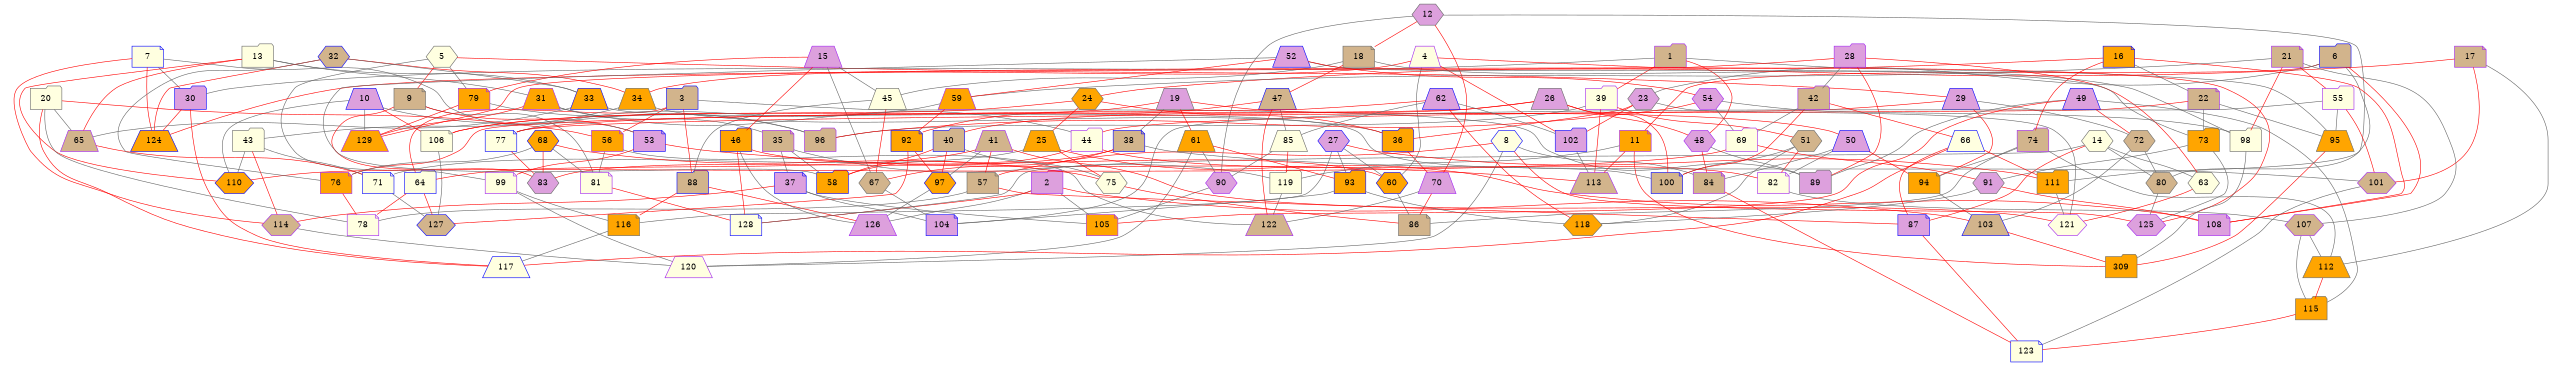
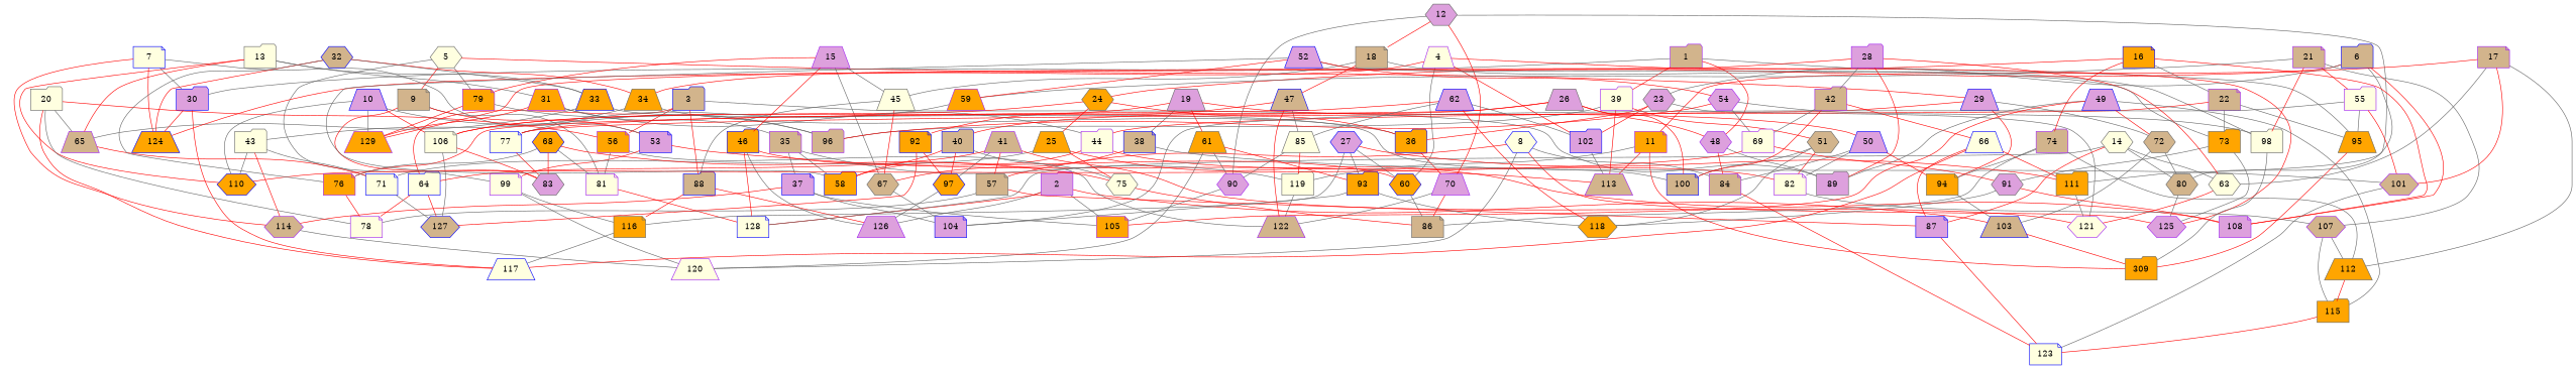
  graph {
    node [color=purple fillcolor=tan shape=note style=filled]
    edge [color=red]
    1 [shape=folder]
    30 [color=blue fillcolor=plum shape=folder]
    39 [fillcolor=lightyellow shape=folder]
    48 [fillcolor=plum shape=hexagon]
    95 [color=gray40 fillcolor=orange shape=trapezium]
    124 [color=blue fillcolor=orange shape=trapezium]
    117 [color=blue fillcolor=lightyellow shape=trapezium]
    96 [shape=folder]
    113 [shape=trapezium]
    51 [color=gray40 shape=hexagon]
    89 [color=gray40 fillcolor=plum shape=folder]
    84
    n13 [color=gray40 fillcolor=orange label=309 shape=folder]
    2 [fillcolor=plum shape=folder]
    103 [color=blue shape=trapezium]
    105 [fillcolor=orange]
    126 [fillcolor=plum shape=trapezium]
    128 [color=blue fillcolor=lightyellow]
    3 [color=blue shape=folder]
    56 [fillcolor=orange]
    64 [color=blue fillcolor=lightyellow shape=folder]
    88 [color=blue shape=folder]
    81 [fillcolor=lightyellow]
    122 [shape=trapezium]
    78 [fillcolor=lightyellow]
    127 [color=blue shape=hexagon]
    116 [color=gray40 fillcolor=orange]
    4 [fillcolor=lightyellow shape=trapezium]
    34 [color=gray40 fillcolor=orange shape=trapezium]
    60 [color=blue fillcolor=orange shape=hexagon]
    102 [color=blue fillcolor=plum shape=folder]
    125 [fillcolor=plum shape=hexagon]
    36 [color=blue fillcolor=orange shape=folder]
    43 [color=gray40 fillcolor=lightyellow shape=folder]
    86 [color=gray40]
    5 [color=gray40 fillcolor=lightyellow shape=hexagon]
    9 [color=gray40]
    29 [color=blue fillcolor=plum shape=trapezium]
    79 [fillcolor=orange]
    99 [fillcolor=lightyellow]
    53 [color=blue fillcolor=plum]
    83 [color=gray40 fillcolor=plum shape=hexagon]
    44 [fillcolor=lightyellow shape=folder]
    72 [color=gray40 shape=hexagon]
    94 [color=gray40 fillcolor=orange]
    129 [fillcolor=orange shape=trapezium]
    120 [fillcolor=lightyellow shape=trapezium]
    6 [color=blue shape=folder]
    11 [fillcolor=orange]
    23 [color=gray40 fillcolor=plum shape=hexagon]
    80 [color=gray40 shape=hexagon]
    108 [fillcolor=plum]
    119 [color=gray40 fillcolor=lightyellow shape=folder]
    121 [fillcolor=lightyellow shape=hexagon]
    7 [color=blue fillcolor=lightyellow]
    114 [shape=hexagon]
    8 [color=blue fillcolor=lightyellow shape=hexagon]
    57 [color=gray40]
    87 [color=blue fillcolor=plum]
    123 [color=blue fillcolor=lightyellow]
    10 [color=blue fillcolor=plum shape=trapezium]
    106 [color=gray40 fillcolor=lightyellow]
    110 [color=blue fillcolor=orange shape=hexagon]
    12 [color=gray40 fillcolor=plum shape=hexagon]
    18 [color=gray40]
    70 [fillcolor=plum shape=trapezium]
    90 [fillcolor=plum shape=hexagon]
    111 [color=gray40 fillcolor=orange shape=folder]
    45 [color=gray40 fillcolor=lightyellow shape=trapezium]
    47 [color=blue shape=trapezium]
    98 [color=gray40 fillcolor=lightyellow shape=folder]
    13 [color=gray40 fillcolor=lightyellow shape=folder]
    31 [fillcolor=orange shape=trapezium]
    33 [color=blue fillcolor=orange shape=trapezium]
    65 [shape=trapezium]
    35
    100 [color=blue]
    71 [color=blue fillcolor=lightyellow]
    14 [color=gray40 fillcolor=lightyellow shape=hexagon]
    63 [color=gray40 fillcolor=lightyellow shape=hexagon]
    15 [fillcolor=plum shape=trapezium]
    46 [color=blue fillcolor=orange shape=folder]
    67 [color=gray40 shape=hexagon]
    104 [color=blue fillcolor=plum]
    16 [color=blue fillcolor=orange]
    22
    74 [shape=folder]
    73 [color=gray40 fillcolor=orange shape=folder]
    77 [color=blue fillcolor=lightyellow]
    112 [color=gray40 fillcolor=orange shape=trapezium]
    17
    24 [color=gray40 fillcolor=orange shape=hexagon]
    101 [shape=hexagon]
    25 [color=gray40 fillcolor=orange shape=trapezium]
    115 [color=gray40 fillcolor=orange shape=folder]
    85 [color=gray40 fillcolor=lightyellow shape=trapezium]
    92 [color=blue fillcolor=orange]
    19 [color=gray40 fillcolor=plum shape=trapezium]
    38 [color=blue]
    50 [color=blue fillcolor=plum shape=trapezium]
    61 [color=gray40 fillcolor=orange shape=trapezium]
    82 [fillcolor=lightyellow]
    93 [color=blue fillcolor=orange shape=folder]
    20 [color=gray40 fillcolor=lightyellow shape=folder]
    21
    55 [fillcolor=lightyellow shape=folder]
    59 [fillcolor=orange shape=trapezium]
    107 [shape=hexagon]
    91 [color=gray40 fillcolor=plum shape=hexagon]
    75 [color=gray40 fillcolor=lightyellow shape=hexagon]
    26 [color=gray40 fillcolor=plum shape=trapezium]
    40 [color=blue shape=folder]
    58 [color=blue fillcolor=orange shape=folder]
    97 [color=blue fillcolor=orange shape=hexagon]
    27 [color=blue fillcolor=plum shape=hexagon]
    118 [color=gray40 fillcolor=orange shape=hexagon]
    28 [fillcolor=plum shape=folder]
    42 [shape=folder]
    66 [color=blue fillcolor=lightyellow shape=trapezium]
    69 [fillcolor=lightyellow shape=folder]
    37 [color=blue fillcolor=plum]
    32 [color=blue shape=hexagon]
    76 [fillcolor=orange]
    41 [shape=trapezium]
    49 [color=blue fillcolor=plum shape=trapezium]
    52 [color=blue fillcolor=plum shape=trapezium]
    54 [fillcolor=plum shape=hexagon]
    62 [color=blue fillcolor=plum shape=trapezium]
    68 [color=blue fillcolor=orange shape=hexagon]
    1 -- 30 [color=gray40]
    1 -- 39
    1 -- 48
    1 -- 95 [color=gray40]
    30 -- 124
    30 -- 117
    39 -- 96 [color=gray40]
    39 -- 113
    39 -- 51
    48 -- 89 [color=gray40]
    48 -- 84
    95 -- n13
    51 -- 100 [color=gray40]
    51 -- 82
    51 -- 118 [color=gray40]
    84 -- 123
    2 -- 103
    2 -- 105 [color=gray40]
    2 -- 126 [color=gray40]
    2 -- 128
    103 -- n13
    3 -- 89 [color=gray40]
    3 -- 56
    3 -- 64
    3 -- 88
    56 -- 81 [color=gray40]
    56 -- 122 [color=gray40]
    64 -- 78
    64 -- 127
    88 -- 126
    88 -- 116
    81 -- 128
    116 -- 117 [color=gray40]
    4 -- 34
    4 -- 60 [color=gray40]
    4 -- 102
    4 -- 125
    34 -- 36 [color=gray40]
    34 -- 43 [color=gray40]
    60 -- 86 [color=gray40]
    102 -- 113 [color=gray40]
    36 -- 70
    43 -- 114
    43 -- 110 [color=gray40]
    43 -- 71 [color=gray40]
    5 -- 9
    5 -- 29
    5 -- 79 [color=gray40]
    5 -- 99 [color=gray40]
    9 -- 81 [color=gray40]
    9 -- 53
    9 -- 83
    29 -- 44
    29 -- 72 [color=gray40]
    29 -- 94
    79 -- 96 [color=gray40]
    79 -- 129
    99 -- 116 [color=gray40]
    99 -- 120 [color=gray40]
    53 -- 113
    53 -- 99
    44 -- 82
    44 -- 58
    72 -- 103 [color=gray40]
    72 -- 80 [color=gray40]
    94 -- 103 [color=gray40]
    6 -- 11
    6 -- 23 [color=gray40]
    6 -- 80 [color=gray40]
    6 -- 108
    11 -- 113
    11 -- n13
    11 -- 119 [color=gray40]
    23 -- 102
    23 -- 36
    23 -- 121 [color=gray40]
    80 -- 125 [color=gray40]
    119 -- 122 [color=gray40]
    7 -- 30 [color=gray40]
    7 -- 124
    7 -- 53 [color=gray40]
    7 -- 114
    114 -- 120 [color=gray40]
    8 -- 84 [color=gray40]
    8 -- 125
    8 -- 120 [color=gray40]
    8 -- 57
    57 -- 78 [color=gray40]
    57 -- 87
    87 -- 123
    10 -- 96 [color=gray40]
    10 -- 129 [color=gray40]
    10 -- 106
    10 -- 110 [color=gray40]
    106 -- 127 [color=gray40]
    12 -- 18
    12 -- 70
    12 -- 90 [color=gray40]
    12 -- 111 [color=gray40]
    18 -- 45 [color=gray40]
    18 -- 47
    18 -- 98 [color=gray40]
    70 -- 122 [color=gray40]
    70 -- 86
    90 -- 105 [color=gray40]
    111 -- 121 [color=gray40]
    45 -- 88 [color=gray40]
    45 -- 67
    47 -- 122
    47 -- 85 [color=gray40]
    47 -- 92
    98 -- n13 [color=gray40]
    13 -- 110
    13 -- 31 [color=gray40]
    13 -- 33 [color=gray40]
    13 -- 65
    31 -- 44 [color=gray40]
    31 -- 129
    31 -- 35 [color=gray40]
    33 -- 65 [color=gray40]
    33 -- 100 [color=gray40]
    65 -- 71
    35 -- 119 [color=gray40]
    35 -- 58 [color=gray40]
    35 -- 37 [color=gray40]
    71 -- 127 [color=gray40]
    14 -- 128 [color=gray40]
    14 -- 80 [color=gray40]
    14 -- 87
    14 -- 63 [color=gray40]
    63 -- 121
    15 -- 79
    15 -- 45 [color=gray40]
    15 -- 46
    15 -- 67 [color=gray40]
    46 -- 126 [color=gray40]
    46 -- 128
    46 -- 60
    67 -- 104 [color=gray40]
    16 -- 124
    16 -- 108
    16 -- 22 [color=gray40]
    16 -- 74
    22 -- 95 [color=gray40]
    22 -- 73 [color=gray40]
    22 -- 77
    74 -- 86 [color=gray40]
    74 -- 94 [color=gray40]
    74 -- 112 [color=gray40]
    73 -- 125 [color=gray40]
    73 -- 91 [color=gray40]
    77 -- 83
    112 -- 115
+   17 -- 63 [color=gray40]
    17 -- 112 [color=gray40]
    17 -- 24
    17 -- 101
    24 -- 36
    24 -- 106
    24 -- 25
    101 -- 123 [color=gray40]
    25 -- 108
    25 -- 71 [color=gray40]
    25 -- 75
    115 -- 123
    85 -- 119
    85 -- 90 [color=gray40]
    92 -- 127
    92 -- 97
    19 -- 106
    19 -- 38 [color=gray40]
    19 -- 50
    19 -- 61
-   38 -- 83
+   106 -- 83
    38 -- 67
    38 -- 101 [color=gray40]
    50 -- 84 [color=gray40]
    50 -- 94
    50 -- 82 [color=gray40]
    61 -- 120 [color=gray40]
    61 -- 90 [color=gray40]
    61 -- 93
    82 -- 107 [color=gray40]
    93 -- 104 [color=gray40]
    93 -- 118 [color=gray40]
    20 -- 117
    20 -- 56
    20 -- 78 [color=gray40]
    20 -- 65 [color=gray40]
    21 -- 98
    21 -- 55
    21 -- 59 [color=gray40]
    21 -- 107 [color=gray40]
    55 -- 95 [color=gray40]
    55 -- 104 [color=gray40]
    55 -- 101
    59 -- 77 [color=gray40]
-   59 -- 92
    107 -- 112 [color=gray40]
    107 -- 115 [color=gray40]
    91 -- 108
    91 -- 118 [color=gray40]
    75 -- 86
    26 -- 48
    26 -- 100
    26 -- 77
    26 -- 40
    40 -- 75 [color=gray40]
    40 -- 58
    40 -- 97
    97 -- 126 [color=gray40]
    27 -- 116 [color=gray40]
    27 -- 60 [color=gray40]
    27 -- 111
    27 -- 93 [color=gray40]
    28 -- 89
    28 -- 129
    28 -- 63
    28 -- 42 [color=gray40]
    42 -- 100
    42 -- 66
    42 -- 69 [color=gray40]
    66 -- 117
    66 -- 87
    66 -- 111
    69 -- 110
    69 -- 91
    37 -- 105 [color=gray40]
    37 -- 114
    37 -- 104 [color=gray40]
    32 -- 124
    32 -- 34
    32 -- 33 [color=gray40]
    32 -- 76 [color=gray40]
    76 -- 78
    41 -- 64
    41 -- 121
    41 -- 57
    41 -- 97 [color=gray40]
    49 -- 89 [color=gray40]
    49 -- 105
    49 -- 72
    49 -- 115 [color=gray40]
    52 -- 73 [color=gray40]
    52 -- 59
    52 -- 58 [color=gray40]
    52 -- 54
    54 -- 96
    54 -- 98 [color=gray40]
    54 -- 69 [color=gray40]
    62 -- 102 [color=gray40]
    62 -- 85 [color=gray40]
    62 -- 118
    62 -- 76
    68 -- 81 [color=gray40]
    68 -- 83
    68 -- 75
    68 -- 76 [color=gray40]
  }
